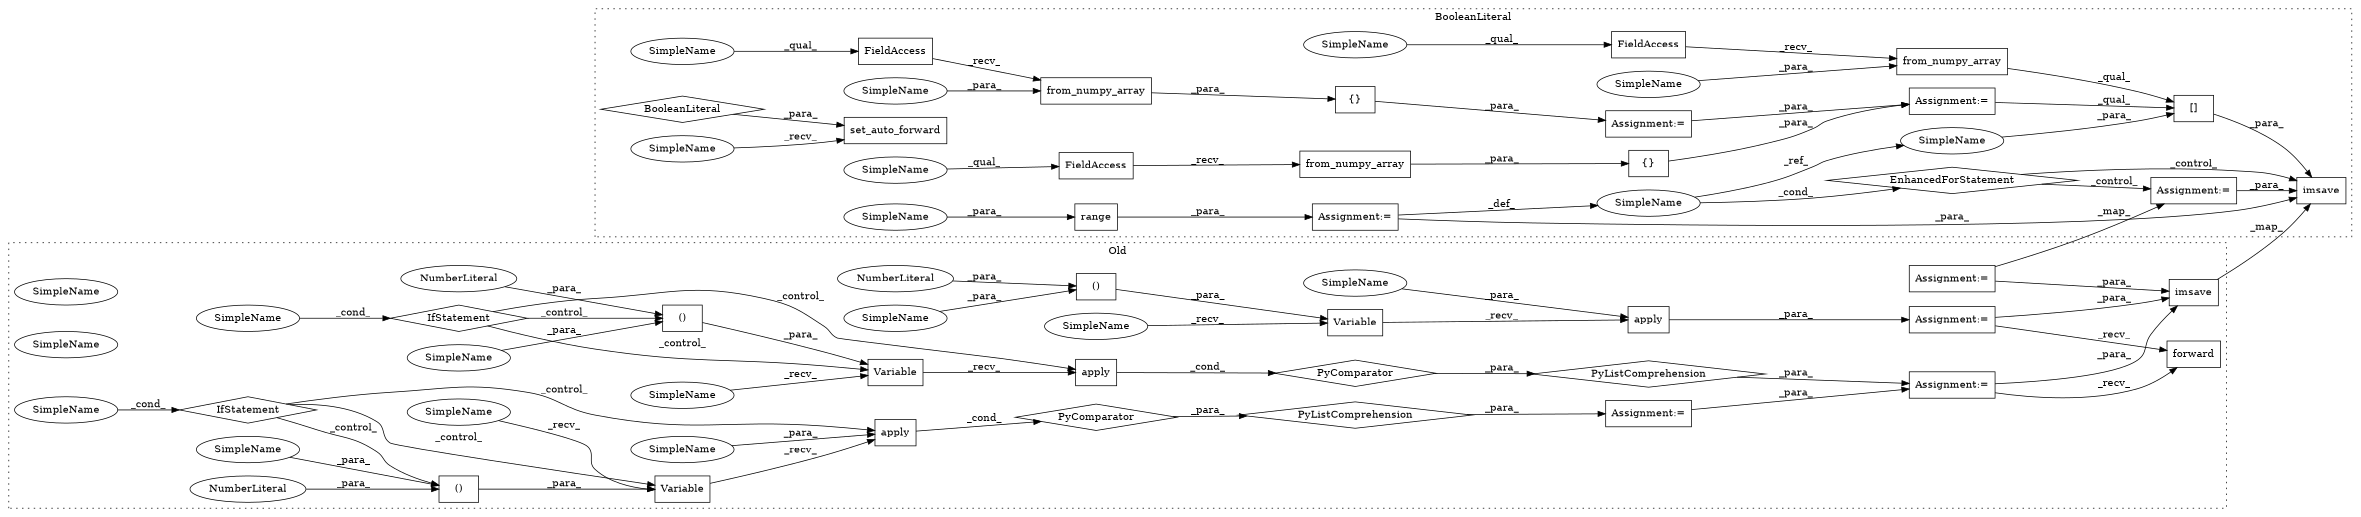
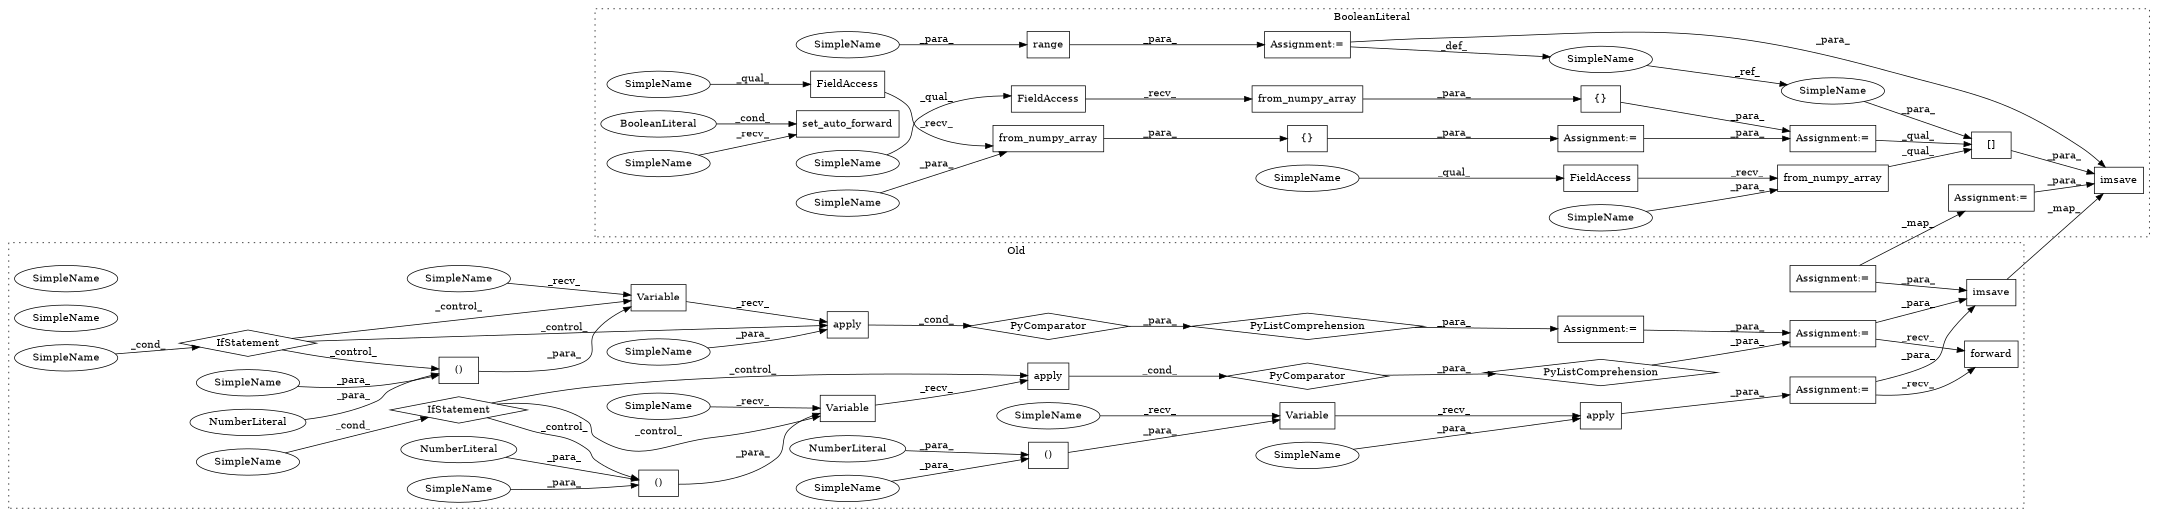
  digraph {
    rankdir=LR
    node [a=42 l=1 s=5722 shape=box]
    n1 [a=32 l="6,1" label=apply s="5751,5758"]
    n2 [a=106 l=26 label="()"]
    n3 [a=32 l="6,1" label=apply s="5327,5334"]
    n4 [a=106 l=26 label="()" s=5298]
    n5 [a=34 l=3 label=NumberLiteral s=5745 shape=ellipse]
    n6 [a=32 l="7,1" label=imsave s="6387,6413"]
    n7 [a=106 l=26 label="()" s=5496]
    n8 [a=34 l=3 label=NumberLiteral s=5321 shape=ellipse]
    n9 [a=34 l=3 label=NumberLiteral s=5519 shape=ellipse]
    n10 [a=32 l="16,2" label=Variable s="5480,5522"]
    n11 [a=32 l="6,1" label=apply s="5525,5533"]
    n12 [a=32 l="16,2" label=Variable s="5282,5324"]
    n13 [a=32 l=9 label=forward s=6070]
    n14 [a=32 l="16,2" label=Variable s="5706,5748"]
    n15 [a=113 l=37 label=PyComparator s=5399 shape=diamond]
    n16 [a=25 l=37 label=IfStatement s=5399 shape=diamond]
    n17 [a=113 l=50 label=PyComparator s=5598 shape=diamond]
    n18 [a=25 l=50 label=IfStatement s=5598 shape=diamond]
    n19 [l=5 label=SimpleName s=5431 shape=ellipse]
    n20 [l=5 label=SimpleName s=5643 shape=ellipse]
    n21 [a=7 label="Assignment:=" s=5698]
    n22 [a=109 l=183 label=PyListComprehension s=5473 shape=diamond]
    n23 [a=7 l=15 label="Assignment:=" s=5458]
    n24 [a=109 l=169 label=PyListComprehension s=5275 shape=diamond]
    n25 [a=7 l=14 label="Assignment:=" s=5261]
    n26 [a=7 label="Assignment:=" s=6342]
    n27 [label=SimpleName s=5333 shape=ellipse]
    n28 [label=SimpleName s=5757 shape=ellipse]
    n29 [l=10 label=SimpleName s=5298 shape=ellipse]
    n30 [l=10 label=SimpleName s=5496 shape=ellipse]
    n31 [l=10 label=SimpleName shape=ellipse]
    n32 [l=6 label=SimpleName s=5699 shape=ellipse]
    n33 [l=6 label=SimpleName s=5473 shape=ellipse]
    n34 [l=6 label=SimpleName s=5275 shape=ellipse]
    n35 [l=5 label=SimpleName s=5643 shape=ellipse]
    n36 [l=5 label=SimpleName s=5431 shape=ellipse]
    n37 [a=32 l="17,1" label=from_numpy_array s="5566,5584"]
    n38 [a=2 l="6,1" label="[]" s="6446,6453"]
    n39 [label=SimpleName s=6353 shape=ellipse]
    n40 [a=32 l="7,1" label=imsave s="6430,6459"]
    n41 [a=4 l="1,1" label="{}" s="5617,5653"]
    n42 [a=22 l=14 label=FieldAccess s=5551]
    n43 [a=4 l="1,1" label="{}" s="5550,5585"]
    n44 [a=22 l=14 label=FieldAccess s=5618]
    n45 [a=32 l="17,1" label=set_auto_forward s="5860,5881"]
    n46 [a=22 l=14 label=FieldAccess s=5717]
-   n47 [a=70 l="53,2" label=EnhancedForStatement s="6296,6374" shape=diamond]
-   n48 [a=9 l=4 label=BooleanLiteral s=5877 shape=diamond]
+   n48 [a=9 l=4 label=BooleanLiteral s=5877 shape=ellipse]
    n49 [a=32 l="6,1" label=range s="6357,6373"]
    n50 [a=7 l=2 label="Assignment:=" s=5606]
    n51 [a=7 label="Assignment:=" s=5540]
    n52 [a=7 l="53,2" label="Assignment:=" s="6296,6374"]
    n53 [a=32 l="17,1" label=from_numpy_array s="5732,5750"]
    n54 [a=7 label="Assignment:=" s=6392]
    n55 [a=32 l="17,1" label=from_numpy_array s="5633,5652"]
    n56 [label=SimpleName s=6452 shape=ellipse]
    n57 [label=SimpleName s=5583 shape=ellipse]
    n58 [label=SimpleName s=5749 shape=ellipse]
    n59 [l=6 label=SimpleName s=5618 shape=ellipse]
    n60 [l=6 label=SimpleName s=5717 shape=ellipse]
    n61 [l=6 label=SimpleName s=5853 shape=ellipse]
    n62 [l=6 label=SimpleName s=5551 shape=ellipse]
    n63 [l=10 label=SimpleName s=6363 shape=ellipse]
    subgraph cluster_1 {
      label=Old
      style=dotted
      n1
      n2
      n3
      n4
      n5
      n6
      n7
      n8
      n9
      n10
      n11
      n12
      n13
      n14
      n15
      n16
      n17
      n18
      n19
      n20
      n21
      n22
      n23
      n24
      n25
      n26
      n27
      n28
      n29
      n30
      n31
      n32
      n33
      n34
      n35
      n36
    }
    subgraph cluster_2 {
      label=BooleanLiteral
      style=dotted
      n37
      n38
      n39
      n40
      n41
      n42
      n43
      n44
      n45
      n46
-     n47
      n48
      n49
      n50
      n51
      n52
      n53
      n54
      n55
      n56
      n57
      n58
      n59
      n60
      n61
      n62
      n63
    }
    n1 -> n21 [label=_para_]
    n2 -> n14 [label=_para_]
    n3 -> n15 [label=_cond_]
    n4 -> n12 [label=_para_]
    n5 -> n2 [label=_para_]
    n6 -> n40 [label=_map_]
    n7 -> n10 [label=_para_]
    n8 -> n4 [label=_para_]
    n9 -> n7 [label=_para_]
    n10 -> n11 [label=_recv_]
    n11 -> n17 [label=_cond_]
    n12 -> n3 [label=_recv_]
    n14 -> n1 [label=_recv_]
    n15 -> n24 [label=_para_]
    n16 -> n3 [label=_control_]
    n16 -> n4 [label=_control_]
    n16 -> n12 [label=_control_]
    n17 -> n22 [label=_para_]
    n18 -> n7 [label=_control_]
    n18 -> n10 [label=_control_]
    n18 -> n11 [label=_control_]
    n21 -> n6 [label=_para_]
    n21 -> n13 [label=_recv_]
    n22 -> n23 [label=_para_]
    n23 -> n6 [label=_para_]
    n23 -> n13 [label=_recv_]
    n24 -> n25 [label=_para_]
    n25 -> n23 [label=_para_]
    n26 -> n6 [label=_para_]
    n26 -> n54 [label=_map_]
    n27 -> n3 [label=_para_]
    n28 -> n1 [label=_para_]
    n29 -> n4 [label=_para_]
    n30 -> n7 [label=_para_]
    n31 -> n2 [label=_para_]
    n32 -> n14 [label=_recv_]
    n33 -> n10 [label=_recv_]
    n34 -> n12 [label=_recv_]
    n35 -> n18 [label=_cond_]
    n36 -> n16 [label=_cond_]
    n37 -> n43 [label=_para_]
    n38 -> n40 [label=_para_]
-   n39 -> n47 [label=_cond_]
    n39 -> n56 [label=_ref_]
    n41 -> n50 [label=_para_]
    n42 -> n37 [label=_recv_]
    n43 -> n51 [label=_para_]
    n44 -> n55 [label=_recv_]
    n46 -> n53 [label=_recv_]
-   n47 -> n40 [label=_control_]
-   n47 -> n54 [label=_control_]
-   n48 -> n45 [label=_para_]
+   n48 -> n45 [label=_cond_]
    n49 -> n52 [label=_para_]
    n50 -> n38 [label=_qual_]
    n51 -> n50 [label=_para_]
    n52 -> n39 [label=_def_]
    n52 -> n40 [label=_para_]
    n53 -> n38 [label=_qual_]
    n54 -> n40 [label=_para_]
    n55 -> n41 [label=_para_]
    n56 -> n38 [label=_para_]
    n57 -> n37 [label=_para_]
    n58 -> n53 [label=_para_]
    n59 -> n44 [label=_qual_]
    n60 -> n46 [label=_qual_]
    n61 -> n45 [label=_recv_]
    n62 -> n42 [label=_qual_]
    n63 -> n49 [label=_para_]
  }
